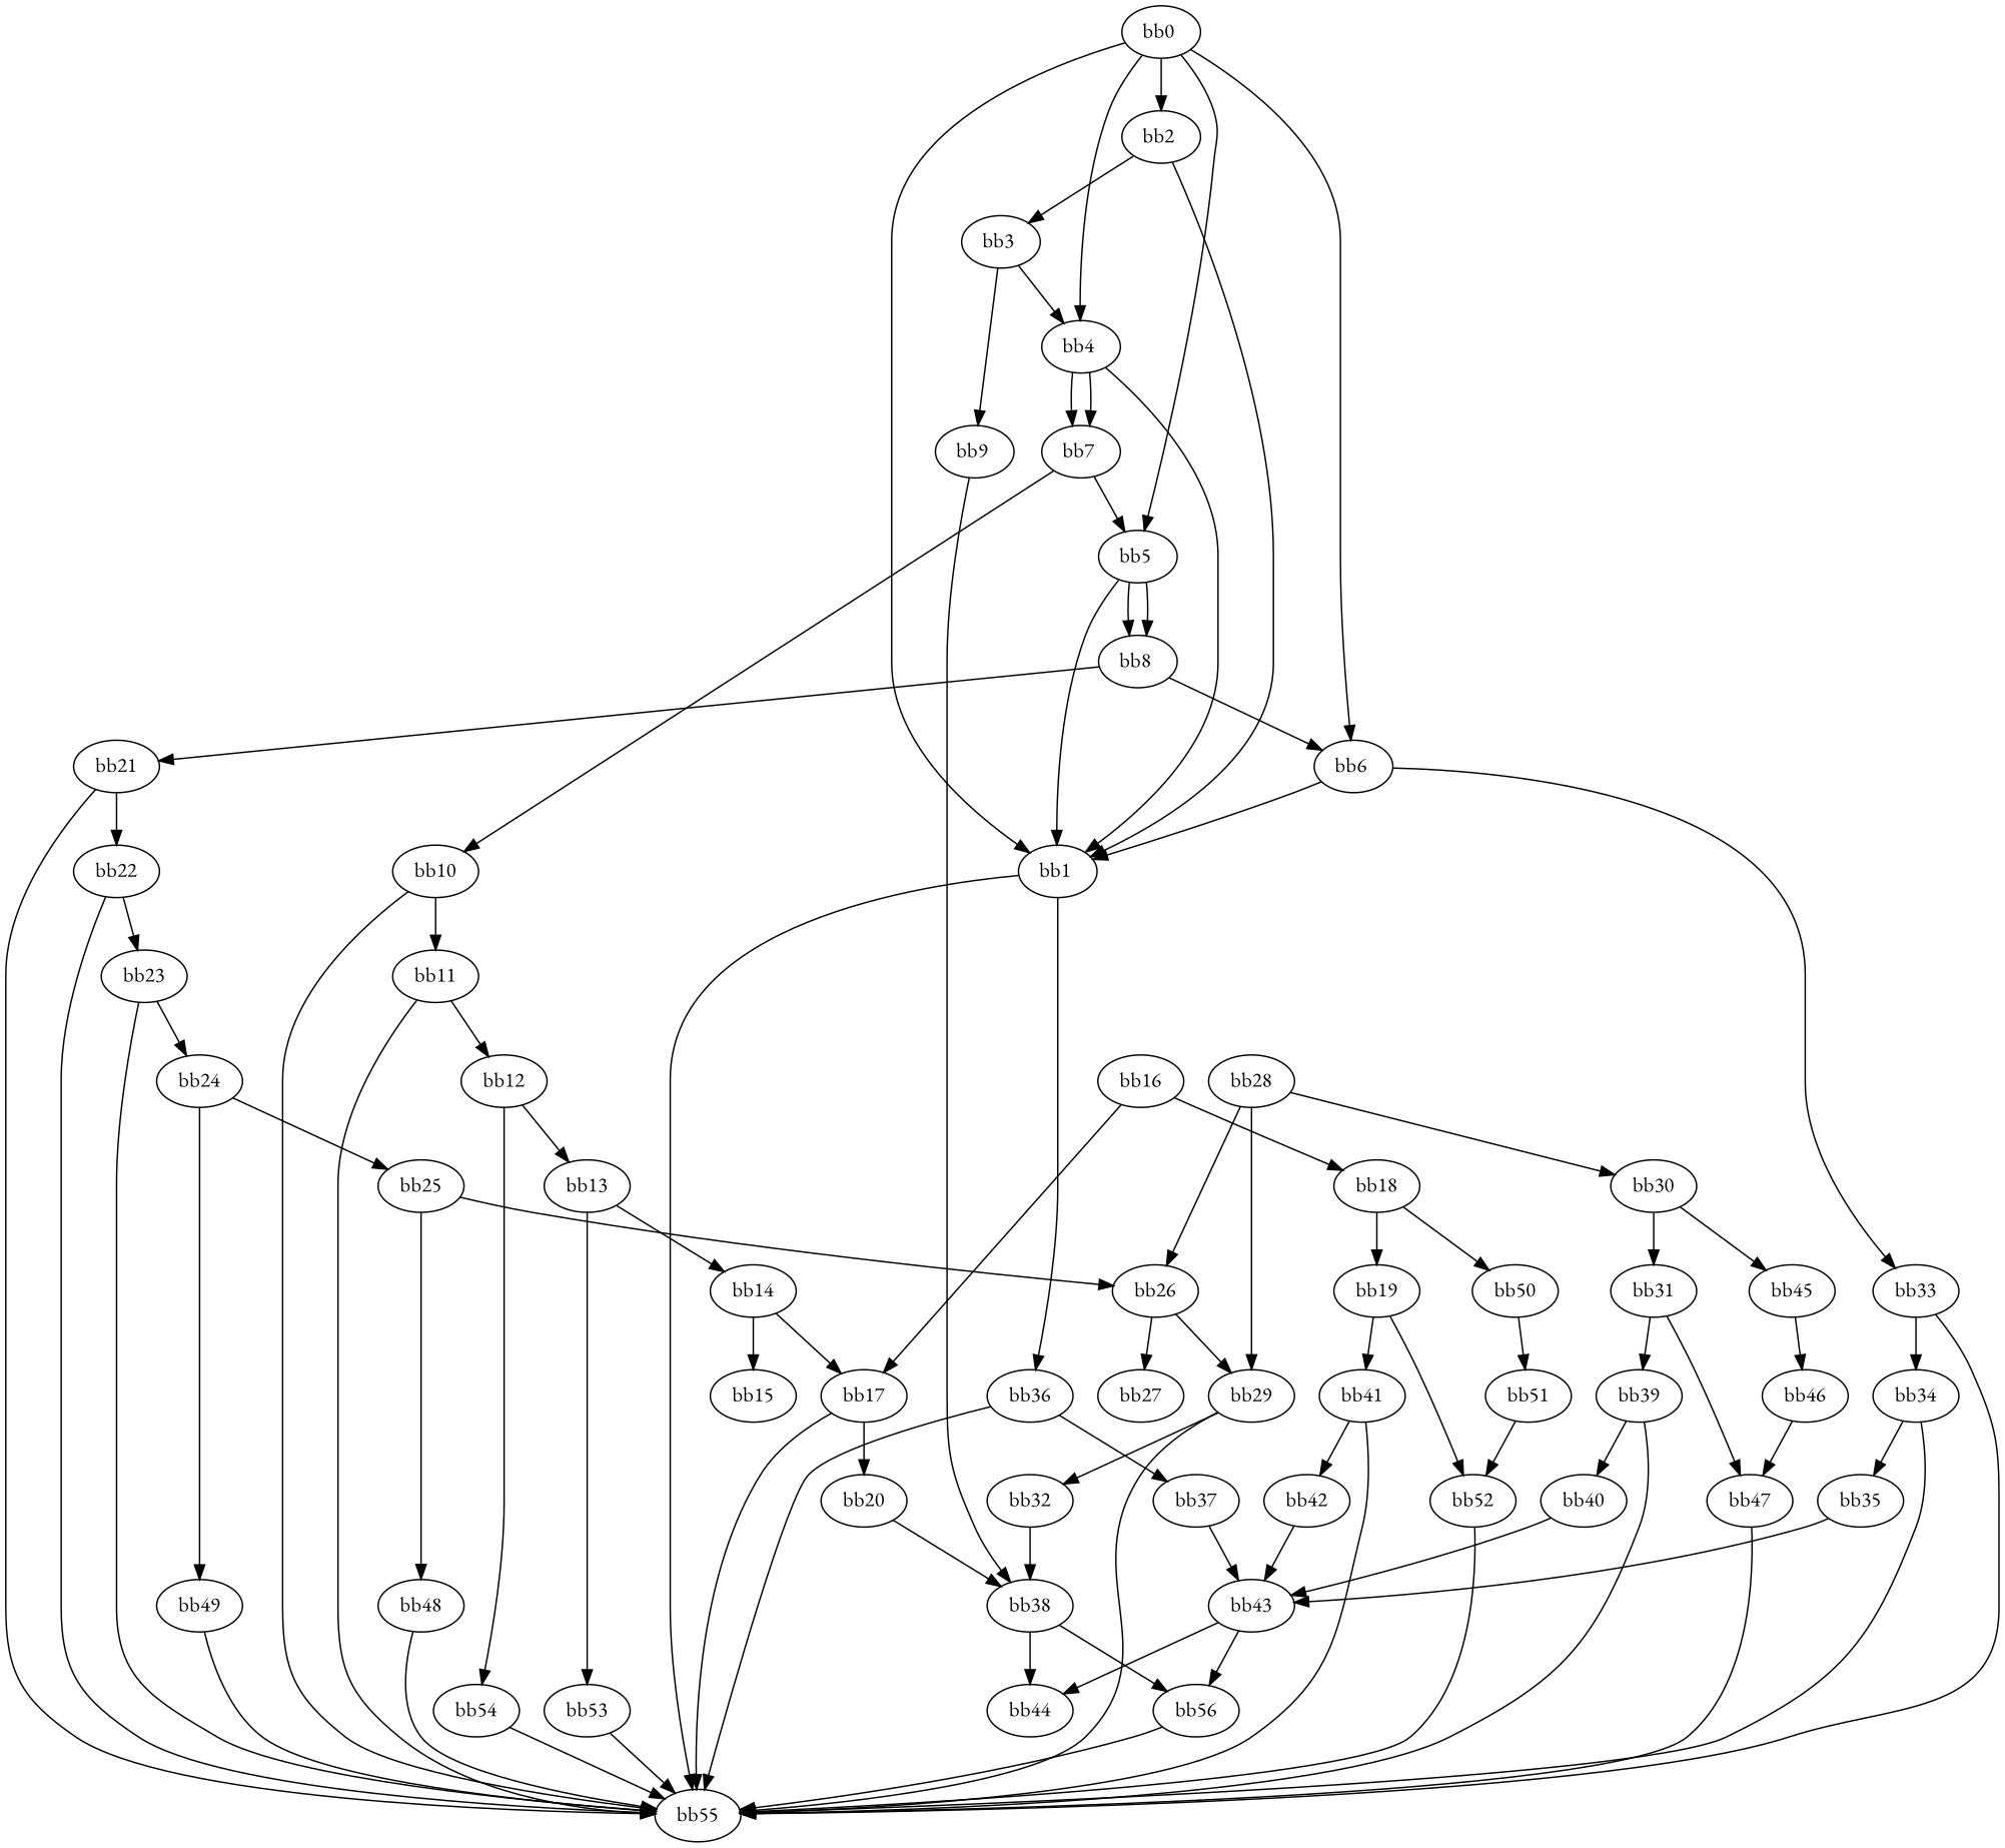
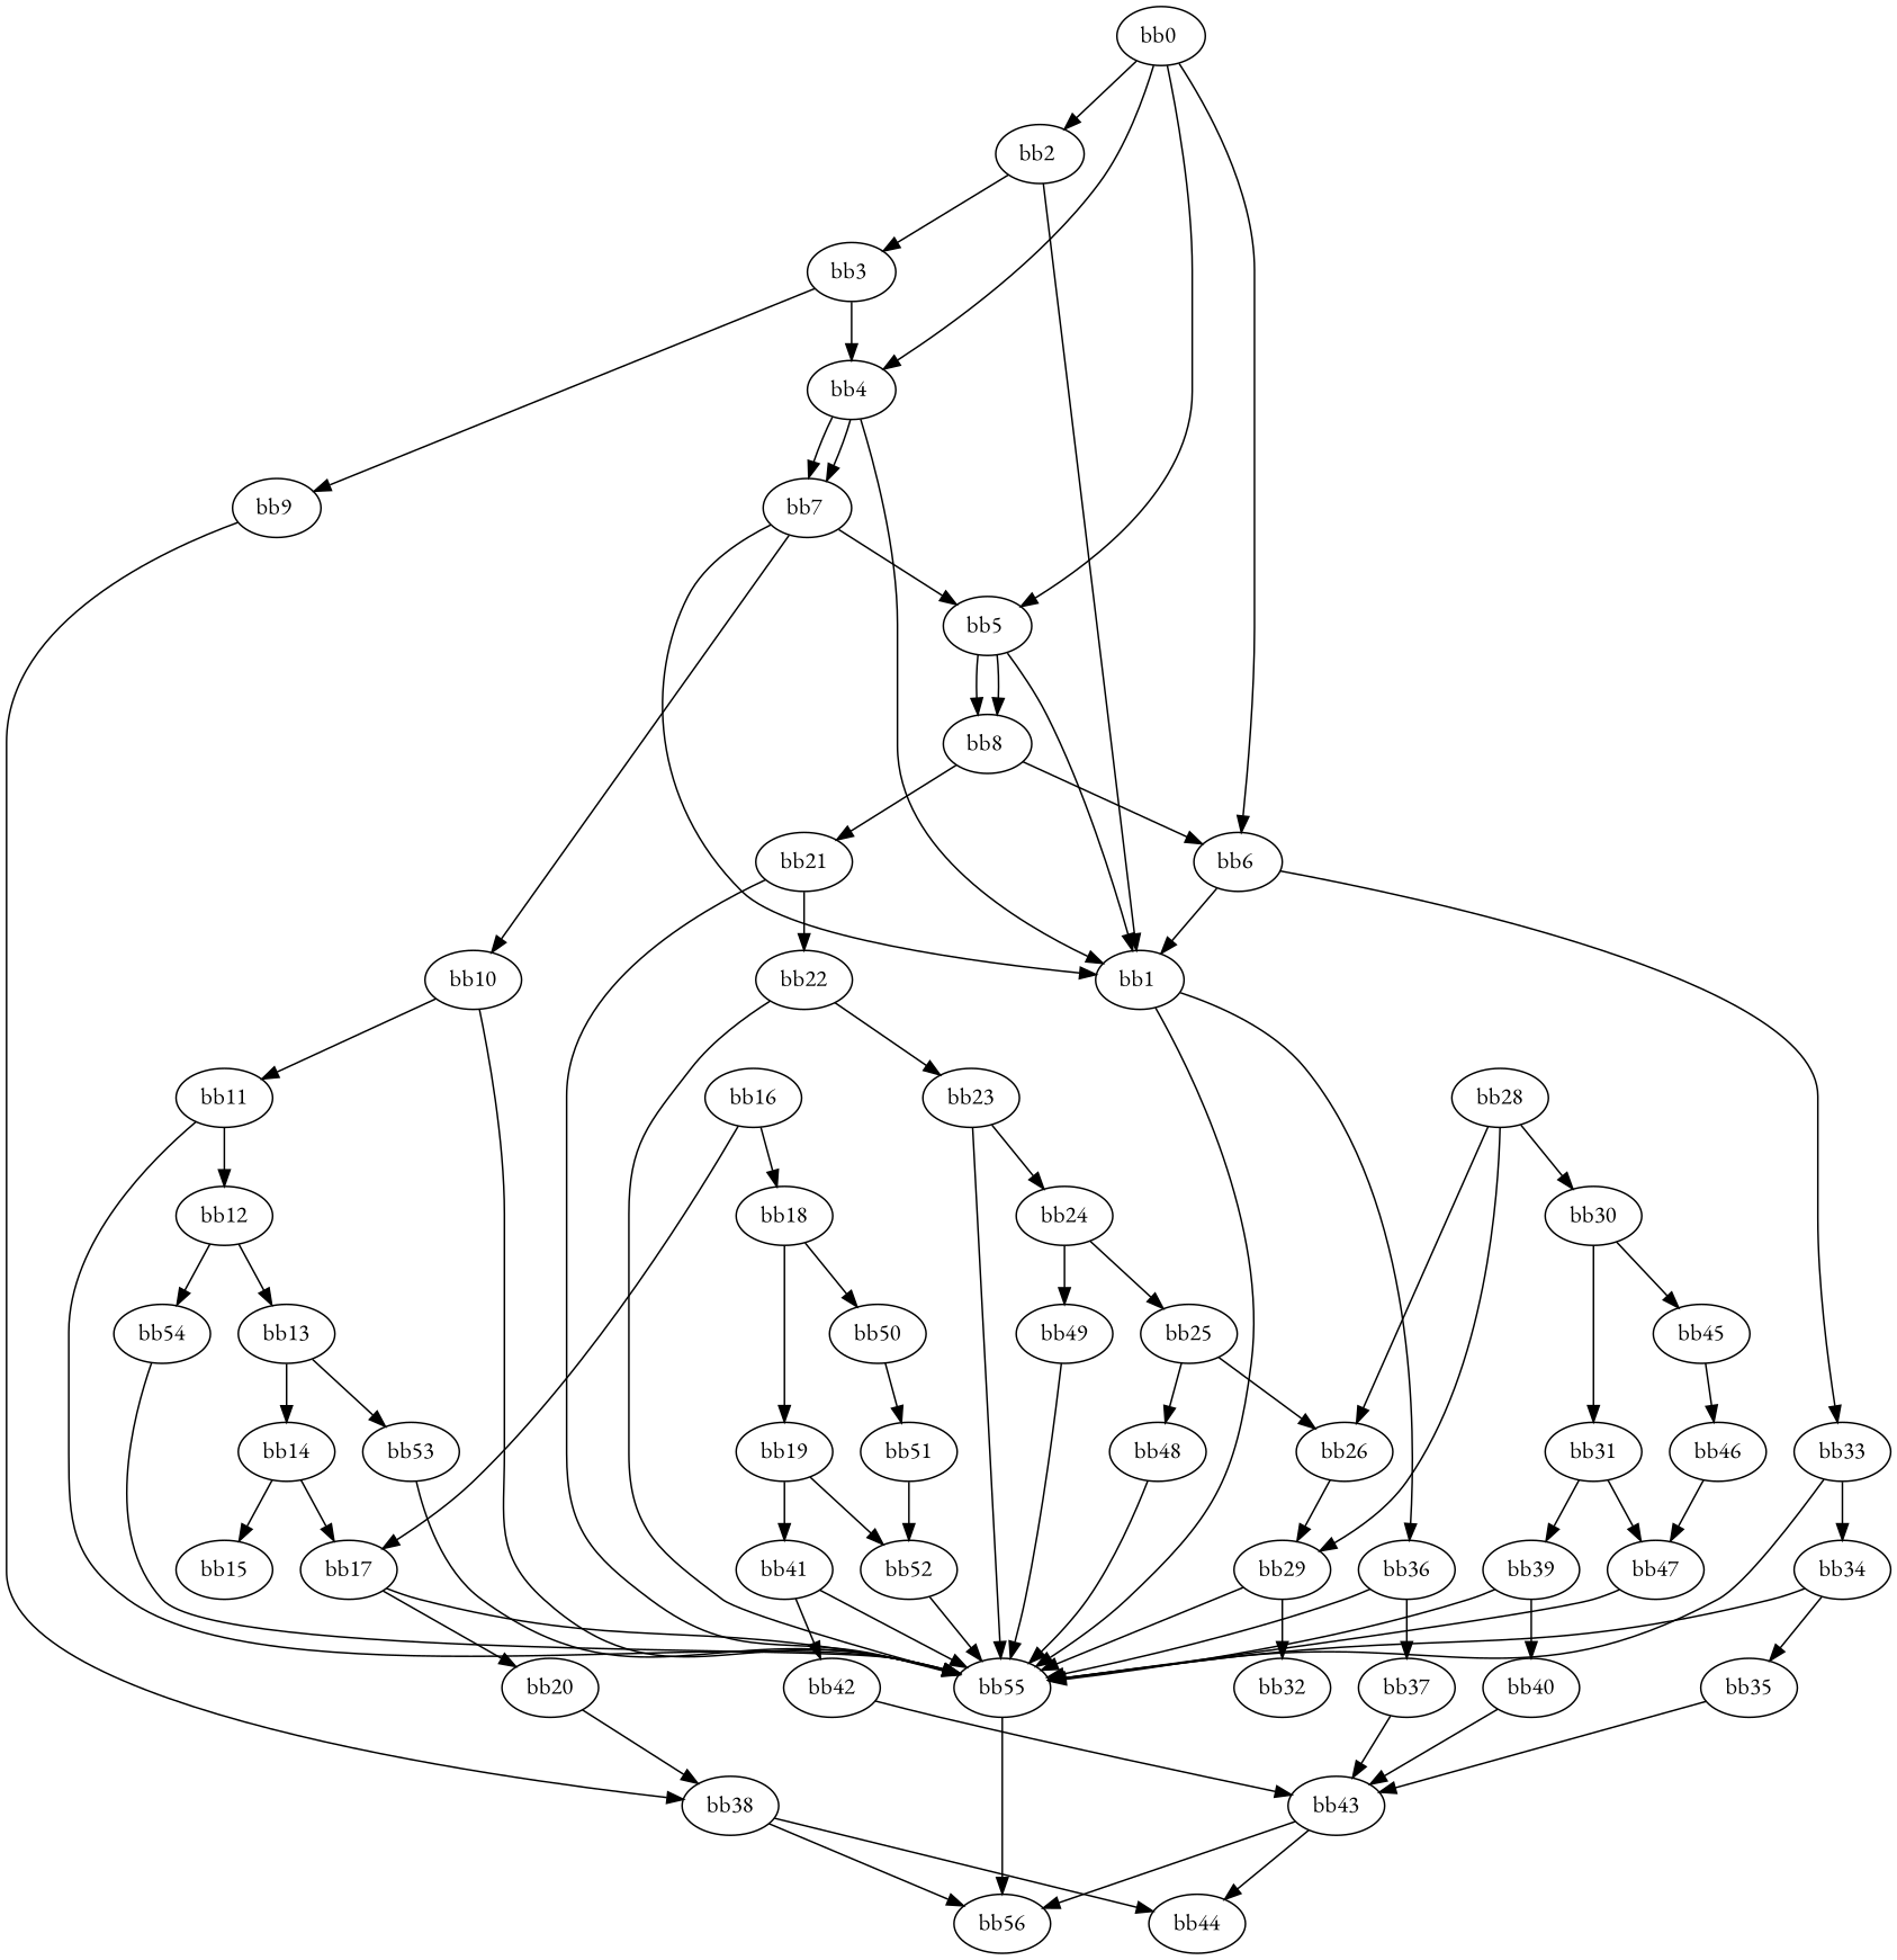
  digraph {
    fontname="EB Garamond"
    node [fontname="EB Garamond"]
    edge [fontname="EB Garamond"]
    n1 [label="bb0\l"]
    n2 [label="bb1\l"]
    n3 [label="bb2\l"]
    n4 [label="bb4\l"]
    n5 [label="bb5\l"]
    n6 [label="bb6\l"]
    n7 [label="bb36\l"]
    n8 [label="bb55\l"]
    n9 [label="bb3\l"]
    n10 [label="bb7\l"]
    n11 [label="bb8\l"]
    n12 [label="bb33\l"]
    n13 [label="bb37\l"]
    n14 [label="bb56\l"]
    n15 [label="bb9\l"]
    n16 [label="bb38\l"]
    n17 [label="bb10\l"]
    n18 [label="bb21\l"]
    n19 [label="bb34\l"]
    n20 [label="bb11\l"]
    n21 [label="bb22\l"]
    n22 [label="bb44\l"]
    n23 [label="bb12\l"]
    n24 [label="bb13\l"]
    n25 [label="bb54\l"]
    n26 [label="bb14\l"]
    n27 [label="bb53\l"]
    n28 [label="bb15\l"]
    n29 [label="bb17\l"]
    n30 [label="bb16\l"]
    n31 [label="bb18\l"]
    n32 [label="bb20\l"]
    n33 [label="bb19\l"]
    n34 [label="bb50\l"]
    n35 [label="bb41\l"]
    n36 [label="bb52\l"]
    n37 [label="bb51\l"]
    n38 [label="bb42\l"]
    n39 [label="bb23\l"]
    n40 [label="bb24\l"]
    n41 [label="bb25\l"]
    n42 [label="bb49\l"]
    n43 [label="bb26\l"]
    n44 [label="bb48\l"]
-   n45 [label="bb27\l"]
    n46 [label="bb29\l"]
    n47 [label="bb28\l"]
    n48 [label="bb30\l"]
    n49 [label="bb32\l"]
    n50 [label="bb31\l"]
    n51 [label="bb45\l"]
    n52 [label="bb39\l"]
    n53 [label="bb47\l"]
    n54 [label="bb46\l"]
    n55 [label="bb40\l"]
    n56 [label="bb35\l"]
    n57 [label="bb43\l"]
-   n1 -> n2
+   n10 -> n2
    n1 -> n3
    n1 -> n4
    n1 -> n5
    n1 -> n6
    n2 -> n7
    n2 -> n8
    n3 -> n2
    n3 -> n9
    n4 -> n2
    n4 -> n10
    n4 -> n10
    n5 -> n2
    n5 -> n11
    n5 -> n11
    n6 -> n2
    n6 -> n12
    n7 -> n8
    n7 -> n13
-   n14 -> n8
+   n8 -> n14
    n9 -> n4
    n9 -> n15
    n10 -> n5
    n10 -> n17
    n11 -> n6
    n11 -> n18
    n12 -> n8
    n12 -> n19
    n13 -> n57
    n15 -> n16
    n16 -> n14
    n16 -> n22
    n17 -> n8
    n17 -> n20
    n18 -> n8
    n18 -> n21
    n19 -> n8
    n19 -> n56
    n20 -> n8
    n20 -> n23
    n21 -> n8
    n21 -> n39
    n23 -> n24
    n23 -> n25
    n24 -> n26
    n24 -> n27
    n25 -> n8
    n26 -> n28
    n26 -> n29
    n27 -> n8
    n29 -> n8
    n29 -> n32
    n30 -> n29
    n30 -> n31
    n31 -> n33
    n31 -> n34
    n32 -> n16
    n33 -> n35
    n33 -> n36
    n34 -> n37
    n35 -> n8
    n35 -> n38
    n36 -> n8
    n37 -> n36
    n38 -> n57
    n39 -> n8
    n39 -> n40
    n40 -> n41
    n40 -> n42
    n41 -> n43
    n41 -> n44
    n42 -> n8
-   n43 -> n45
    n43 -> n46
    n44 -> n8
    n46 -> n8
    n46 -> n49
    n47 -> n43
    n47 -> n46
    n47 -> n48
    n48 -> n50
    n48 -> n51
-   n49 -> n16
    n50 -> n52
    n50 -> n53
    n51 -> n54
    n52 -> n8
    n52 -> n55
    n53 -> n8
    n54 -> n53
    n55 -> n57
    n56 -> n57
    n57 -> n14
    n57 -> n22
  }
